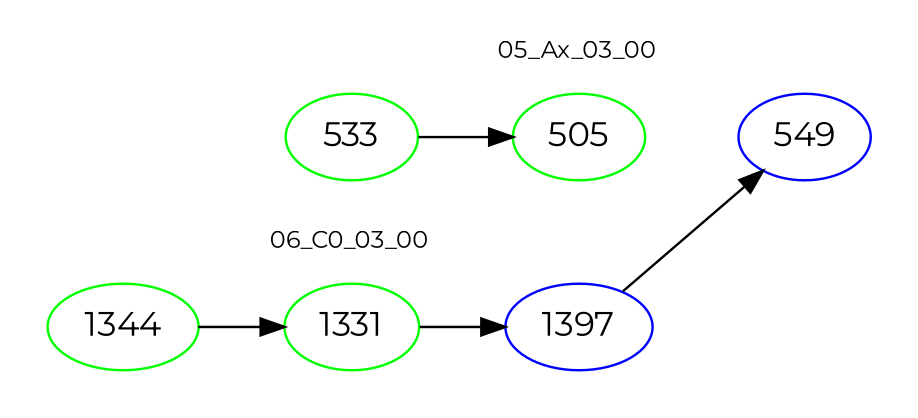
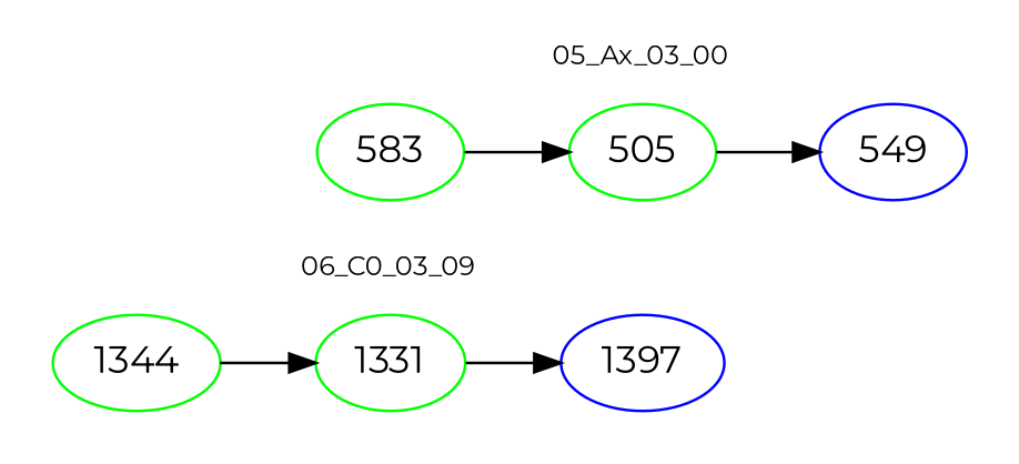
  digraph {
    fontname=Montserrat
    rankdir=LR
    node [color=green fontname=Montserrat]
    edge [color=black fontname=Montserrat]
-   n1 [label=533]
+   n1 [label=583]
    n2 [label=505]
    n3 [color=blue label=549]
    n4 [label=1344]
    n5 [label=1331]
    n6 [color=blue label=1397]
    subgraph cluster_1 {
      color=white
      fontsize=10
      label="05_Ax_03_00"
      n1
      n2
      n3
    }
    subgraph cluster_2 {
      color=white
      fontsize=10
-     label="06_C0_03_00"
+     label="06_C0_03_09"
      n4
      n5
      n6
    }
    n1 -> n2
-   n6 -> n3
+   n2 -> n3
    n4 -> n5
    n5 -> n6
  }
